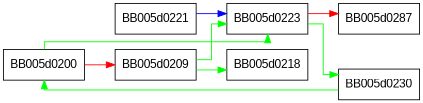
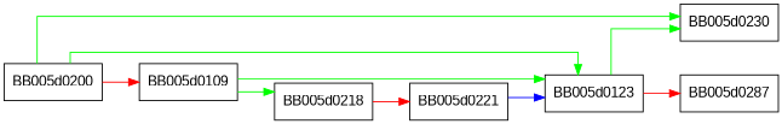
  digraph {
    fontname="Liberation Sans"
    rankdir=LR
    splines=ortho
    node [fontname="Liberation Sans" shape=box]
    edge [color=green fontname="Liberation Sans"]
    BB005d0200
    BB005d0230
-   BB005d0209
-   BB005d0223
+   BB005d0209 [label=BB005d0109]
+   BB005d0223 [label=BB005d0123]
    BB005d0218
    n6 [label=BB005d0287]
    BB005d0221
-   BB005d0230 -> BB005d0200
+   BB005d0200 -> BB005d0230
    BB005d0200 -> BB005d0209 [color=red]
    BB005d0200 -> BB005d0223
    BB005d0209 -> BB005d0223
    BB005d0209 -> BB005d0218
    BB005d0223 -> BB005d0230
    BB005d0223 -> n6 [color=red]
+   BB005d0218 -> BB005d0221 [color=red]
    BB005d0221 -> BB005d0223 [color=blue]
  }
